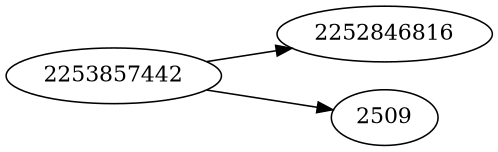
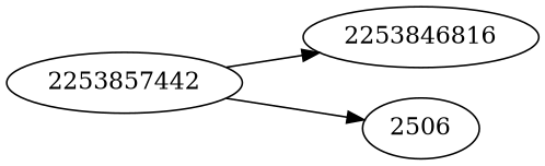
  strict digraph {
    rankdir=LR
    2253857442
-   2253846816 [label=2252846816]
-   2509
+   2253846816
+   2509 [label=2506]
    2253857442 -> 2253846816
    2253857442 -> 2509
  }
